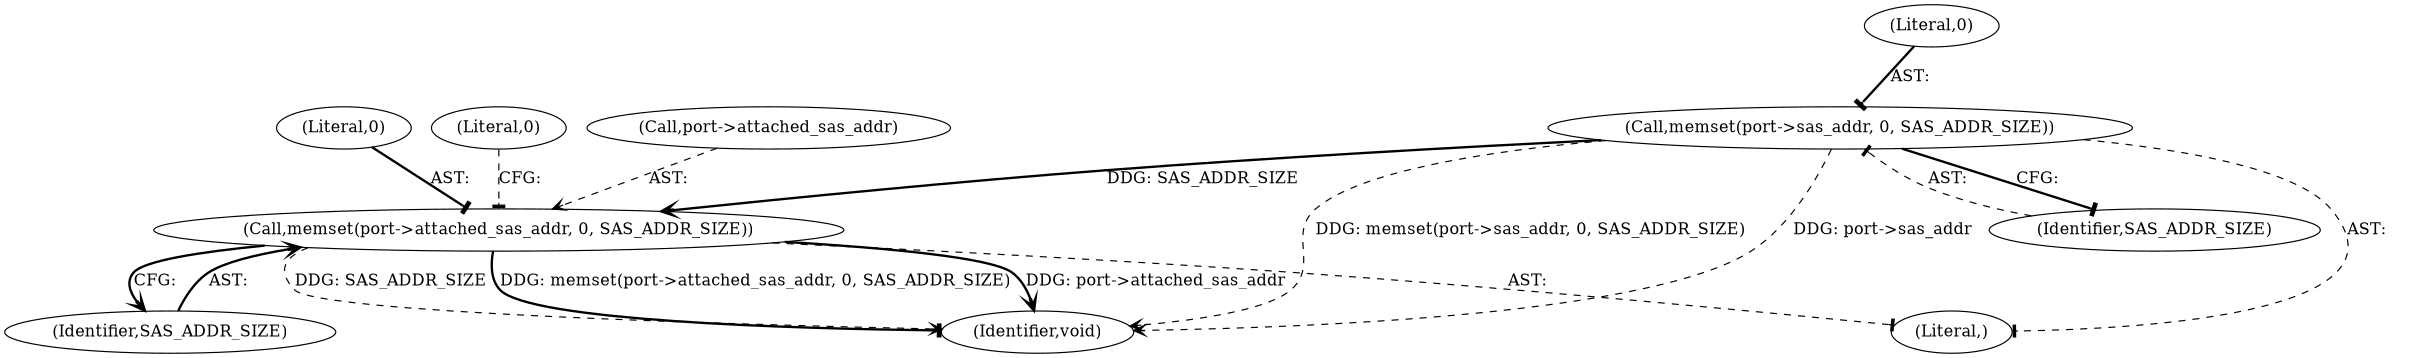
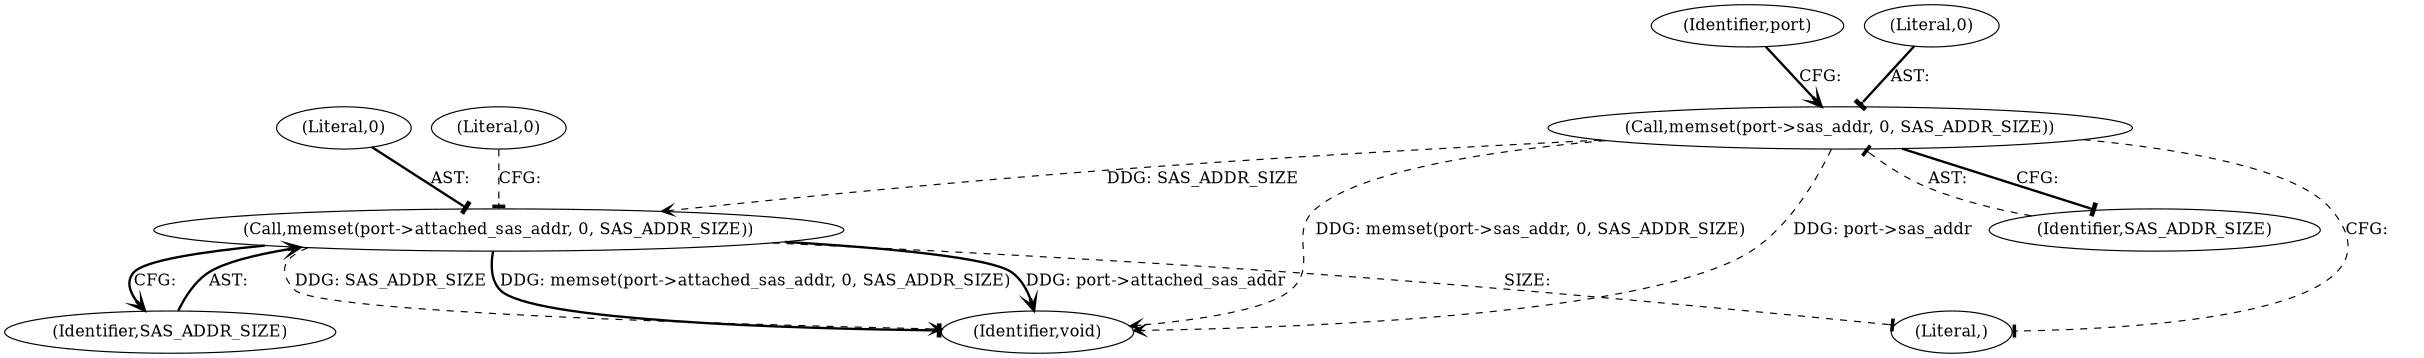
  digraph {
    edge [arrowhead=vee style=dashed]
    n1 [label="(Call,memset(port->attached_sas_addr, 0, SAS_ADDR_SIZE))"]
    n2 [label="(Identifier,void)"]
    n3 [label="(Literal,)"]
    n4 [label="(Identifier,SAS_ADDR_SIZE)"]
    n5 [label="(Call,memset(port->sas_addr, 0, SAS_ADDR_SIZE))"]
    n6 [label="(Identifier,SAS_ADDR_SIZE)"]
+   n7 [label="(Identifier,port)"]
    n8 [label="(Literal,0)"]
    n9 [label="(Literal,0)"]
-   n10 [label="(Call,port->attached_sas_addr)"]
    n11 [label="(Literal,0)"]
    n1 -> n2 [arrowhead=tee label="DDG: memset(port->attached_sas_addr, 0, SAS_ADDR_SIZE)" style=bold]
    n1 -> n2 [label="DDG: port->attached_sas_addr" style=bold]
    n1 -> n2 [label="DDG: SAS_ADDR_SIZE"]
-   n1 -> n3 [arrowhead=tee label="AST: "]
+   n1 -> n3 [arrowhead=tee label="SIZE: "]
    n1 -> n4 [label="CFG: " style=bold]
    n4 -> n1 [label="AST: " style=bold]
-   n5 -> n1 [label="DDG: SAS_ADDR_SIZE" style=bold]
+   n5 -> n1 [label="DDG: SAS_ADDR_SIZE"]
    n5 -> n2 [label="DDG: port->sas_addr"]
    n5 -> n2 [label="DDG: memset(port->sas_addr, 0, SAS_ADDR_SIZE)"]
-   n5 -> n3 [arrowhead=tee label="AST: "]
+   n5 -> n3 [arrowhead=tee label="CFG: "]
    n5 -> n6 [arrowhead=tee label="CFG: " style=bold]
    n6 -> n5 [arrowhead=tee label="AST: "]
+   n7 -> n5 [label="CFG: " style=bold]
    n8 -> n5 [arrowhead=tee label="AST: " style=bold]
    n9 -> n1 [arrowhead=tee label="CFG: "]
-   n10 -> n1 [label="AST: "]
    n11 -> n1 [arrowhead=tee label="AST: " style=bold]
  }
